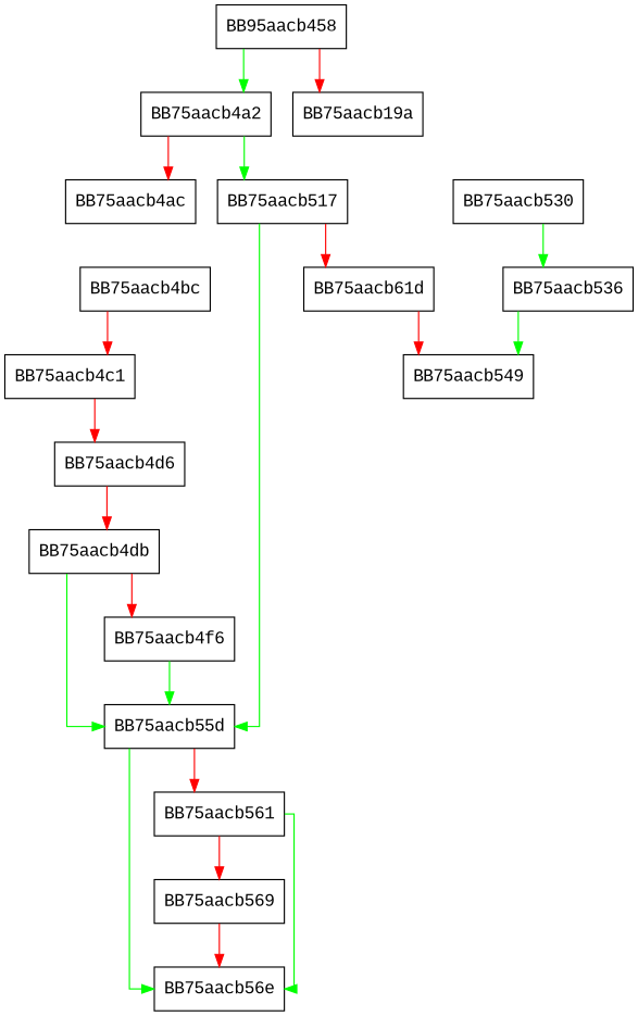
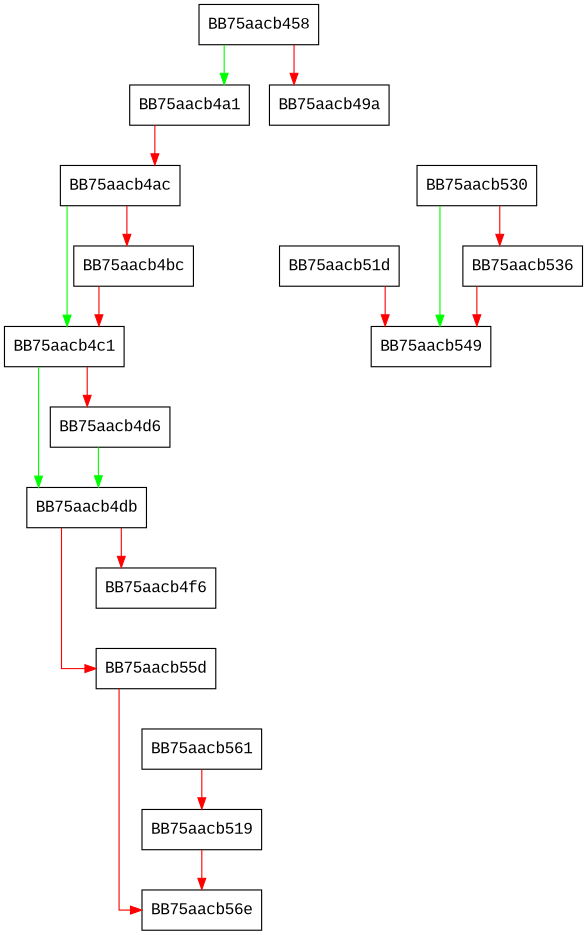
  digraph {
    fontname="Liberation Mono"
    splines=ortho
    node [fontname="Liberation Mono" shape=box]
    edge [color=red fontname="Liberation Mono"]
-   BB75aacb458 [label=BB95aacb458]
-   BB75aacb4a2
-   BB75aacb49a [label=BB75aacb19a]
-   BB75aacb517
+   BB75aacb458
+   BB75aacb4a2 [label=BB75aacb4a1]
+   BB75aacb49a
    BB75aacb4ac
    BB75aacb55d
-   BB75aacb51d [label=BB75aacb61d]
+   BB75aacb51d
    BB75aacb4c1
    BB75aacb4bc
    BB75aacb56e
    BB75aacb561
    BB75aacb549
    BB75aacb4db
    BB75aacb4d6
    BB75aacb4f6
-   BB75aacb569
+   BB75aacb569 [label=BB75aacb519]
    BB75aacb530
    BB75aacb536
    BB75aacb458 -> BB75aacb4a2 [color=green]
    BB75aacb458 -> BB75aacb49a
-   BB75aacb4a2 -> BB75aacb517 [color=green]
    BB75aacb4a2 -> BB75aacb4ac
-   BB75aacb517 -> BB75aacb55d [color=green]
-   BB75aacb517 -> BB75aacb51d
-   BB75aacb55d -> BB75aacb56e [color=green]
-   BB75aacb55d -> BB75aacb561
+   BB75aacb4ac -> BB75aacb4c1 [color=green]
+   BB75aacb4ac -> BB75aacb4bc
+   BB75aacb55d -> BB75aacb56e
    BB75aacb51d -> BB75aacb549
+   BB75aacb4c1 -> BB75aacb4db [color=green]
    BB75aacb4c1 -> BB75aacb4d6
    BB75aacb4bc -> BB75aacb4c1
-   BB75aacb561 -> BB75aacb56e [color=green]
    BB75aacb561 -> BB75aacb569
-   BB75aacb4db -> BB75aacb55d [color=green]
+   BB75aacb4db -> BB75aacb55d
    BB75aacb4db -> BB75aacb4f6
-   BB75aacb4d6 -> BB75aacb4db
-   BB75aacb4f6 -> BB75aacb55d [color=green]
+   BB75aacb4d6 -> BB75aacb4db [color=green]
    BB75aacb569 -> BB75aacb56e
-   BB75aacb530 -> BB75aacb536 [color=green]
-   BB75aacb536 -> BB75aacb549 [color=green]
+   BB75aacb530 -> BB75aacb549 [color=green]
+   BB75aacb530 -> BB75aacb536
+   BB75aacb536 -> BB75aacb549
  }
